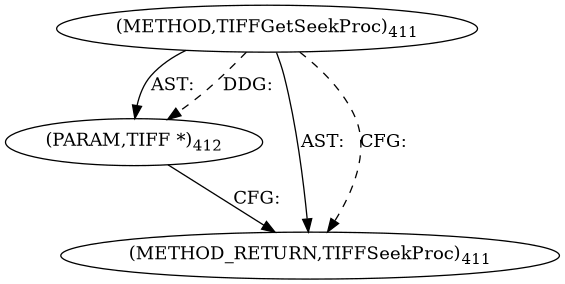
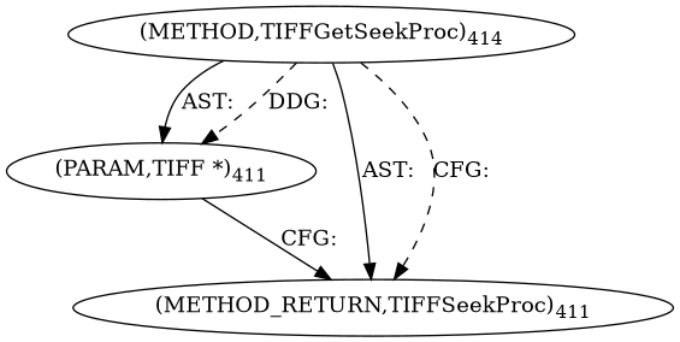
  digraph {
    edge [style=solid]
-   n1 [label=<(METHOD,TIFFGetSeekProc)<SUB>411</SUB>>]
-   n2 [label=<(PARAM,TIFF *)<SUB>412</SUB>>]
+   n1 [label=<(METHOD,TIFFGetSeekProc)<SUB>414</SUB>>]
+   n2 [label=<(PARAM,TIFF *)<SUB>411</SUB>>]
    n3 [label=<(METHOD_RETURN,TIFFSeekProc)<SUB>411</SUB>>]
    n1 -> n2 [label="AST: "]
    n1 -> n2 [label="DDG: " style=dashed]
    n1 -> n3 [label="AST: "]
    n1 -> n3 [label="CFG: " style=dashed]
    n2 -> n3 [label="CFG: "]
  }
